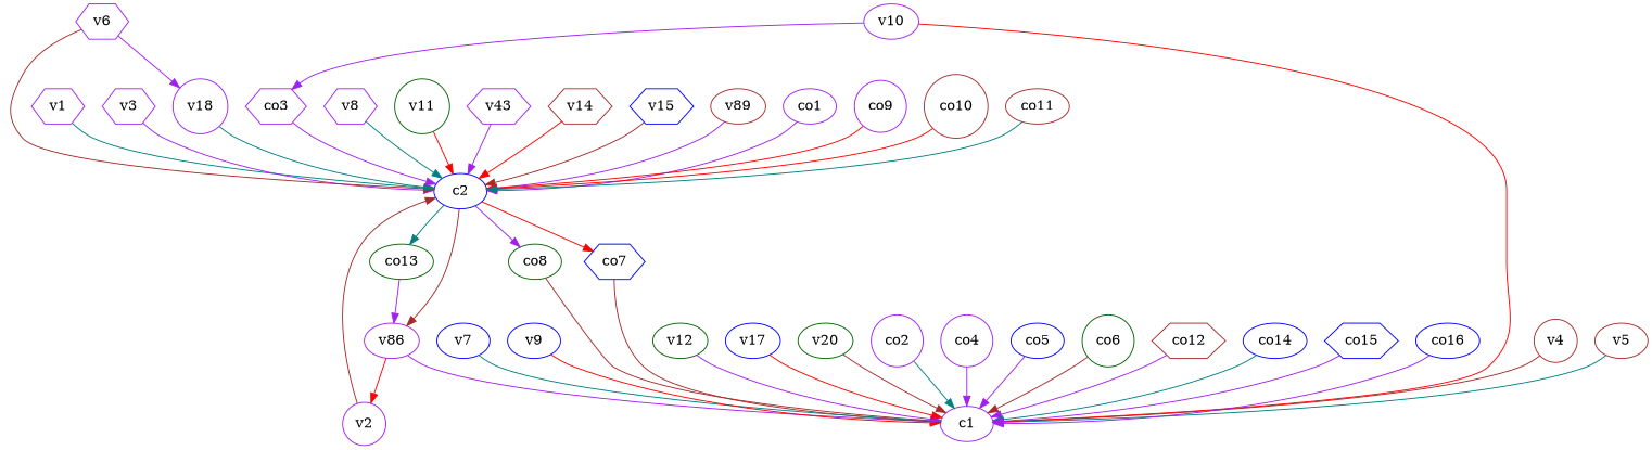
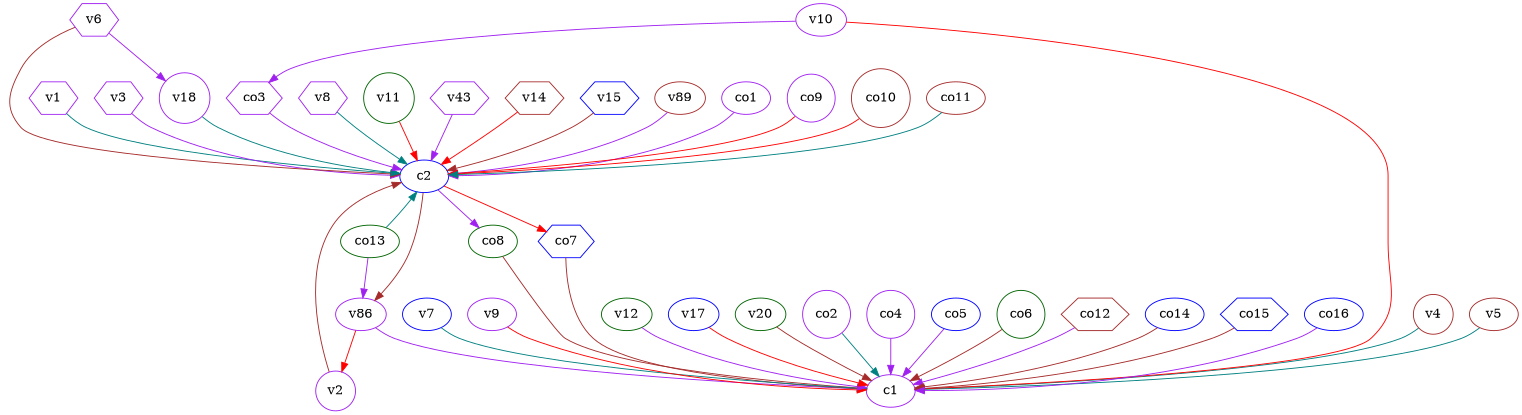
  strict digraph {
    node [color=purple shape=ellipse]
    edge [color=purple weight=1]
    c2 [color=blue]
    n2 [label=v86]
    co7 [color=blue shape=hexagon]
    co8 [color=darkgreen]
    v2 [shape=circle]
    c1
    v1 [shape=hexagon]
    v3 [shape=hexagon]
    v4 [color=brown shape=circle]
    v5 [color=brown]
    v6 [shape=hexagon]
    v18 [shape=circle]
    v7 [color=blue]
    v8 [shape=hexagon]
-   v9 [color=blue]
+   v9
    v10
    co3 [shape=hexagon]
    v11 [color=darkgreen shape=circle]
    v12 [color=darkgreen]
    n20 [label=v43 shape=hexagon]
    v14 [color=brown shape=hexagon]
    v15 [color=blue shape=hexagon]
    v17 [color=blue]
    n24 [color=brown label=v89]
    v20 [color=darkgreen]
    co1
    co2 [shape=circle]
    co4 [shape=circle]
    co5 [color=blue]
    co6 [color=darkgreen shape=circle]
    co9 [shape=circle]
    co10 [color=brown shape=circle]
    co11 [color=brown]
    co12 [color=brown shape=hexagon]
    co13 [color=darkgreen]
    co14 [color=blue]
    co15 [color=blue shape=hexagon]
    co16 [color=blue]
    c2 -> n2 [color=brown]
    c2 -> co7 [color=red]
    c2 -> co8
    n2 -> v2 [color=red]
    n2 -> c1
    co7 -> c1 [color=brown]
    co8 -> c1 [color=brown]
    v2 -> c2 [color=brown]
    v1 -> c2 [color=teal]
    v3 -> c2
-   v4 -> c1 [color=brown]
+   v4 -> c1 [color=teal]
    v5 -> c1 [color=teal]
    v6 -> c2 [color=brown]
    v6 -> v18
    v18 -> c2 [color=teal]
    v7 -> c1 [color=teal]
    v8 -> c2 [color=teal]
    v9 -> c1 [color=red]
    v10 -> c1 [color=red]
    v10 -> co3
    co3 -> c2
    v11 -> c2 [color=red]
    v12 -> c1
    n20 -> c2
    v14 -> c2 [color=red]
    v15 -> c2 [color=brown]
    v17 -> c1 [color=red]
    n24 -> c2
    v20 -> c1 [color=brown]
    co1 -> c2
    co2 -> c1 [color=teal]
    co4 -> c1
    co5 -> c1
    co6 -> c1 [color=brown]
    co9 -> c2 [color=red]
    co10 -> c2 [color=red]
    co11 -> c2 [color=teal]
    co12 -> c1
-   c2 -> co13 [color=teal]
+   co13 -> c2 [color=teal]
    co13 -> n2
-   co14 -> c1 [color=teal]
-   co15 -> c1
+   co14 -> c1 [color=brown]
+   co15 -> c1 [color=brown]
    co16 -> c1
  }
